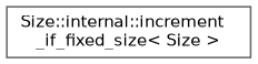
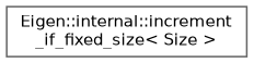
  digraph {
    rankdir=LR
-   n1 [color=grey40 fillcolor=white fontname=Helvetica fontsize=10 height=0.2 label="Size::internal::increment\l_if_fixed_size\< Size \>" shape=box style=filled width=0.4]
+   n1 [color=grey40 fillcolor=white fontname=Helvetica fontsize=10 height=0.2 label="Eigen::internal::increment\l_if_fixed_size\< Size \>" shape=box style=filled width=0.4]
  }
